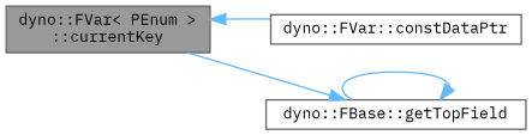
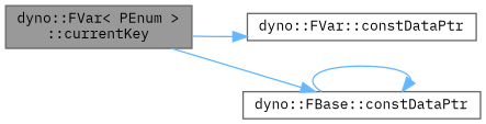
  digraph {
    fontname="IBM Plex Mono"
    rankdir=LR
    node [color=grey40 fillcolor=white fontname="IBM Plex Mono" fontsize=10 shape=box style=filled]
    edge [color=steelblue1 fontname="IBM Plex Mono" fontsize=10 labelfontname=Helvetica labelfontsize=10 style=solid]
    n1 [color=gray40 fillcolor=grey60 fontcolor=black height=0.2 label="dyno::FVar\< PEnum \>\l::currentKey" width=0.4]
    n2 [height=0.2 label="dyno::FVar::constDataPtr" width=0.4]
-   n3 [height=0.2 label="dyno::FBase::getTopField" width=0.4]
-   n2 -> n1
+   n3 [height=0.2 label="dyno::FBase::constDataPtr" width=0.4]
+   n1 -> n2
    n1 -> n3
    n3 -> n3
  }
